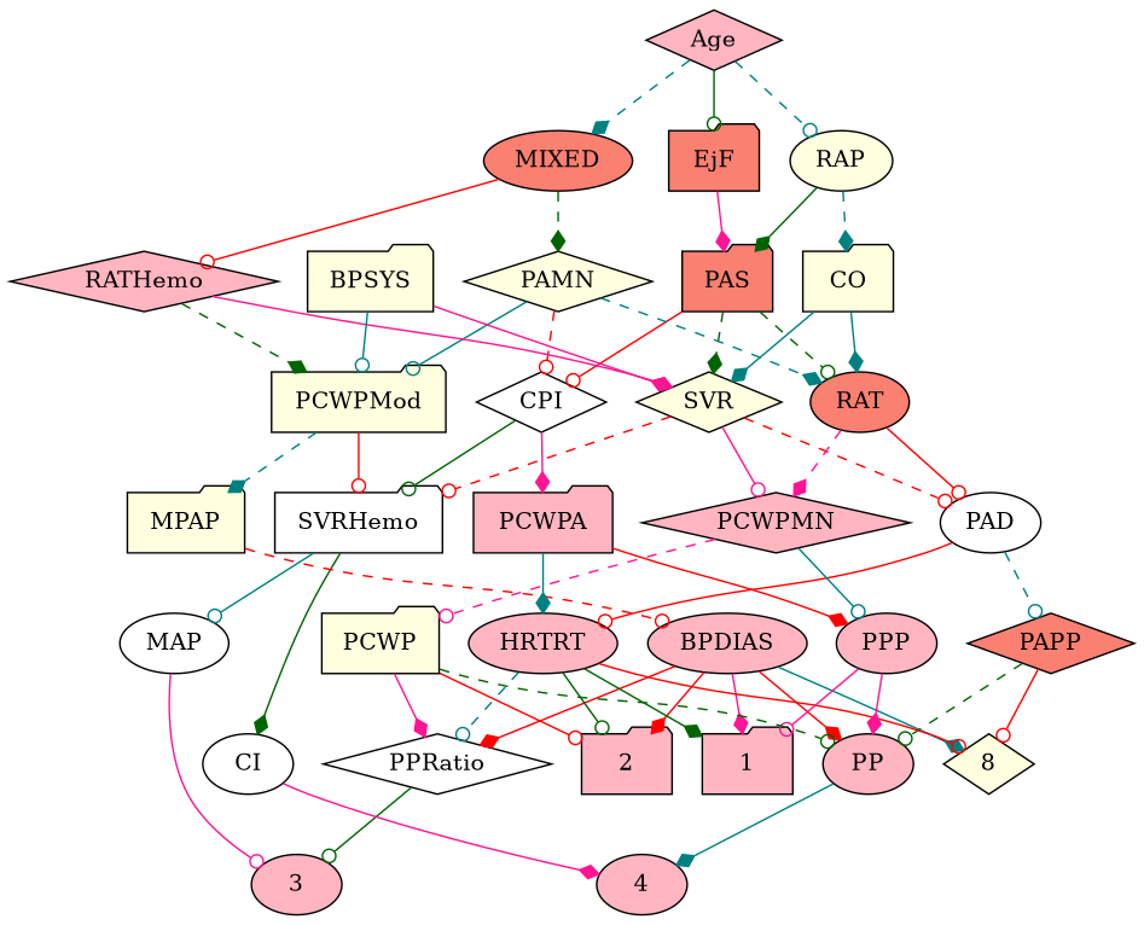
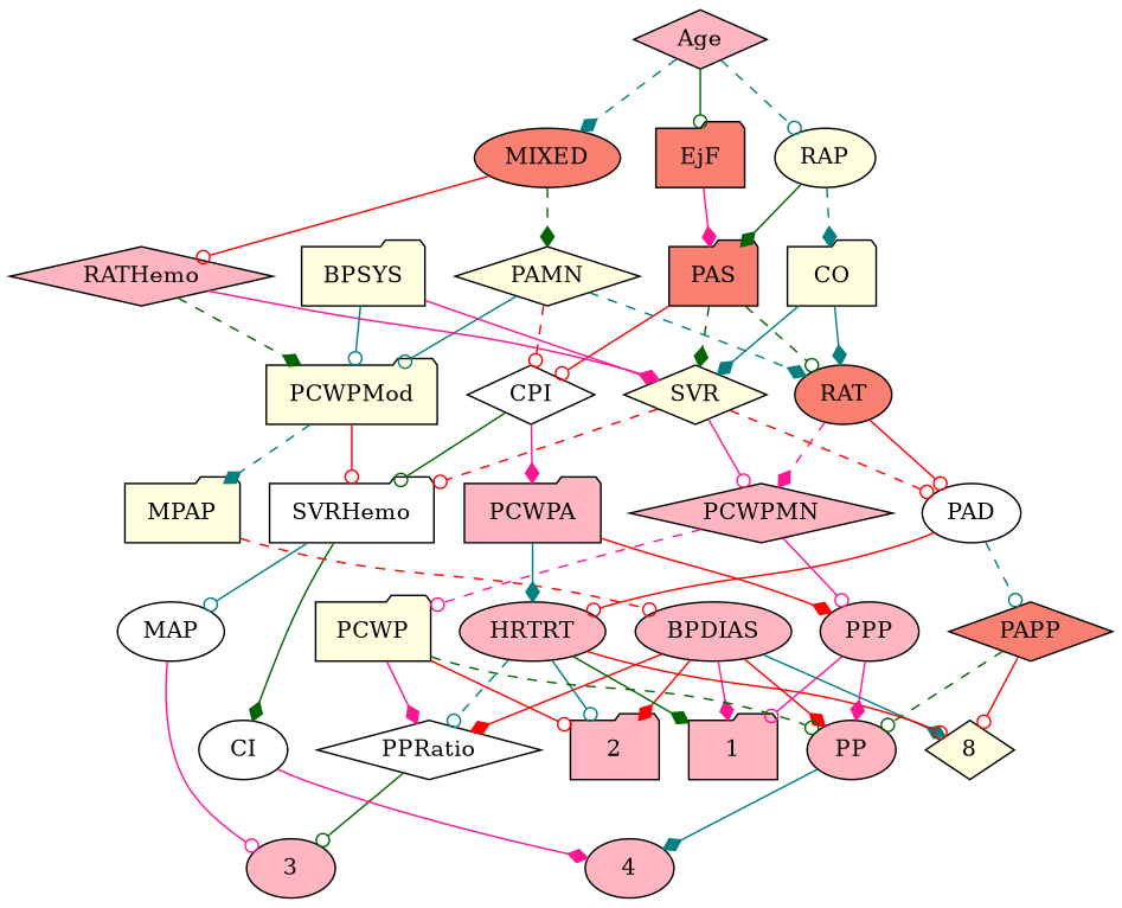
  strict digraph {
    node [fillcolor=lightpink shape=ellipse style=filled]
    edge [arrowhead=odot color=red style=solid]
    1 [height=0.5 shape=folder width=0.75]
    2 [height=0.5 shape=folder width=0.75]
    3 [height=0.5 width=0.75]
    4 [height=0.5 width=0.75]
    n5 [fillcolor=lightyellow height=0.5 label=8 shape=diamond width=0.75]
    Age [height=0.5 shape=diamond width=0.75]
    EjF [fillcolor=salmon height=0.5 shape=folder width=0.75]
    RAP [fillcolor=lightyellow height=0.5 width=0.77632]
    MIXED [fillcolor=salmon height=0.5 width=1.1193]
    PAS [fillcolor=salmon height=0.5 shape=folder width=0.75]
    CO [fillcolor=lightyellow height=0.5 shape=folder width=0.75]
    PAMN [fillcolor=lightyellow height=0.5 shape=diamond width=1.011]
    RATHemo [height=0.5 shape=diamond width=1.3721]
    BPSYS [fillcolor=lightyellow height=0.5 shape=folder width=1.0471]
    SVR [fillcolor=lightyellow height=0.5 shape=diamond width=0.77632]
    PCWPMod [fillcolor=lightyellow height=0.5 shape=folder width=1.4443]
    RAT [fillcolor=salmon height=0.5 width=0.75827]
    CPI [fillcolor=white height=0.5 shape=diamond width=0.75]
    PAD [fillcolor=white height=0.5 width=0.79437]
    SVRHemo [fillcolor=white height=0.5 shape=folder width=1.3902]
    PCWPMN [height=0.5 shape=diamond width=1.3902]
    MPAP [fillcolor=lightyellow height=0.5 shape=folder width=0.97491]
    PCWPA [height=0.5 shape=folder width=1.1555]
    BPDIAS [height=0.5 width=1.1735]
    PP [height=0.5 width=0.75]
    PPRatio [fillcolor=white height=0.5 shape=diamond width=1.1013]
    PAPP [fillcolor=salmon height=0.5 shape=diamond width=0.88464]
    HRTRT [height=0.5 width=1.1013]
    MAP [fillcolor=white height=0.5 width=0.84854]
    CI [fillcolor=white height=0.5 width=0.75]
    PPP [height=0.5 width=0.75]
    PCWP [fillcolor=lightyellow height=0.5 shape=folder width=0.97491]
    Age -> EjF [color=darkgreen]
    Age -> RAP [color=teal style=dashed]
    Age -> MIXED [arrowhead=diamond color=teal style=dashed]
    EjF -> PAS [arrowhead=diamond color=deeppink]
    RAP -> PAS [arrowhead=diamond color=darkgreen]
    RAP -> CO [arrowhead=diamond color=teal style=dashed]
    MIXED -> PAMN [arrowhead=diamond color=darkgreen style=dashed]
    MIXED -> RATHemo
    PAS -> SVR [arrowhead=diamond color=darkgreen style=dashed]
    PAS -> RAT [color=darkgreen style=dashed]
    PAS -> CPI
    CO -> SVR [arrowhead=diamond color=teal]
    CO -> RAT [arrowhead=diamond color=teal]
    PAMN -> PCWPMod [color=teal]
    PAMN -> RAT [arrowhead=diamond color=teal style=dashed]
    PAMN -> CPI [style=dashed]
    RATHemo -> SVR [arrowhead=diamond color=deeppink]
    RATHemo -> PCWPMod [arrowhead=diamond color=darkgreen style=dashed]
    BPSYS -> SVR [arrowhead=diamond color=deeppink]
    BPSYS -> PCWPMod [color=teal]
    SVR -> PAD [style=dashed]
    SVR -> SVRHemo [style=dashed]
    SVR -> PCWPMN [color=deeppink]
    PCWPMod -> SVRHemo
    PCWPMod -> MPAP [arrowhead=diamond color=teal style=dashed]
    RAT -> PAD
    RAT -> PCWPMN [arrowhead=diamond color=deeppink style=dashed]
    CPI -> SVRHemo [color=darkgreen]
    CPI -> PCWPA [arrowhead=diamond color=deeppink]
    PAD -> PAPP [color=teal style=dashed]
    PAD -> HRTRT
    SVRHemo -> MAP [color=teal]
    SVRHemo -> CI [arrowhead=diamond color=darkgreen]
-   PCWPMN -> PPP [color=teal]
+   PCWPMN -> PPP [color=deeppink]
    PCWPMN -> PCWP [color=deeppink style=dashed]
    MPAP -> BPDIAS [style=dashed]
    PCWPA -> HRTRT [arrowhead=diamond color=teal]
    PCWPA -> PPP [arrowhead=diamond]
    BPDIAS -> 1 [arrowhead=diamond color=deeppink]
    BPDIAS -> 2 [arrowhead=diamond]
    BPDIAS -> n5 [arrowhead=diamond color=teal]
    BPDIAS -> PP [arrowhead=diamond]
    BPDIAS -> PPRatio [arrowhead=diamond]
    PP -> 4 [arrowhead=diamond color=teal]
    PPRatio -> 3 [color=darkgreen]
    PAPP -> n5
    PAPP -> PP [color=darkgreen style=dashed]
    HRTRT -> 1 [arrowhead=diamond color=darkgreen]
-   HRTRT -> 2 [color=darkgreen]
+   HRTRT -> 2 [color=teal]
    HRTRT -> n5
    HRTRT -> PPRatio [color=teal style=dashed]
    MAP -> 3 [color=deeppink]
    CI -> 4 [arrowhead=diamond color=deeppink]
    PPP -> 1 [color=deeppink]
    PPP -> PP [arrowhead=diamond color=deeppink]
    PCWP -> 2
    PCWP -> PP [color=darkgreen style=dashed]
    PCWP -> PPRatio [arrowhead=diamond color=deeppink]
  }
